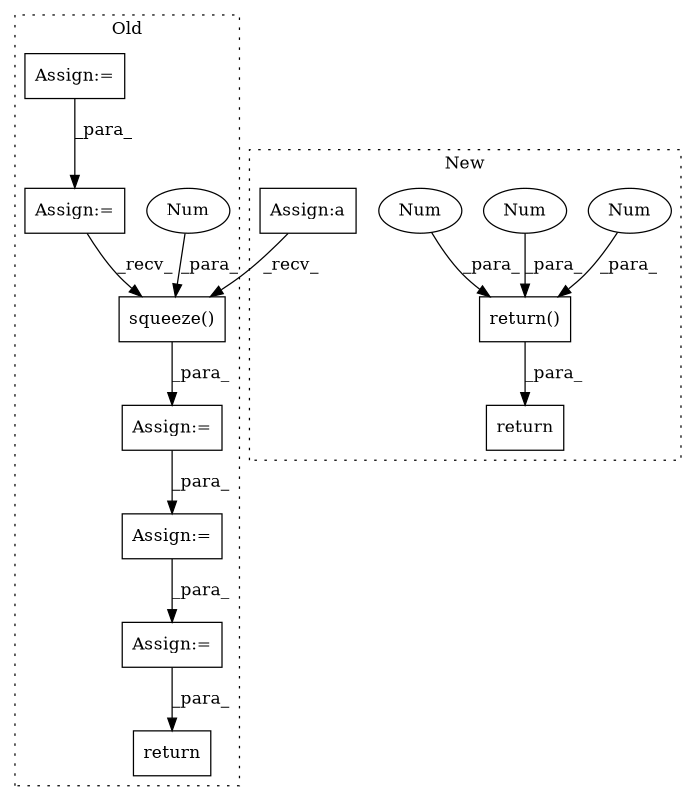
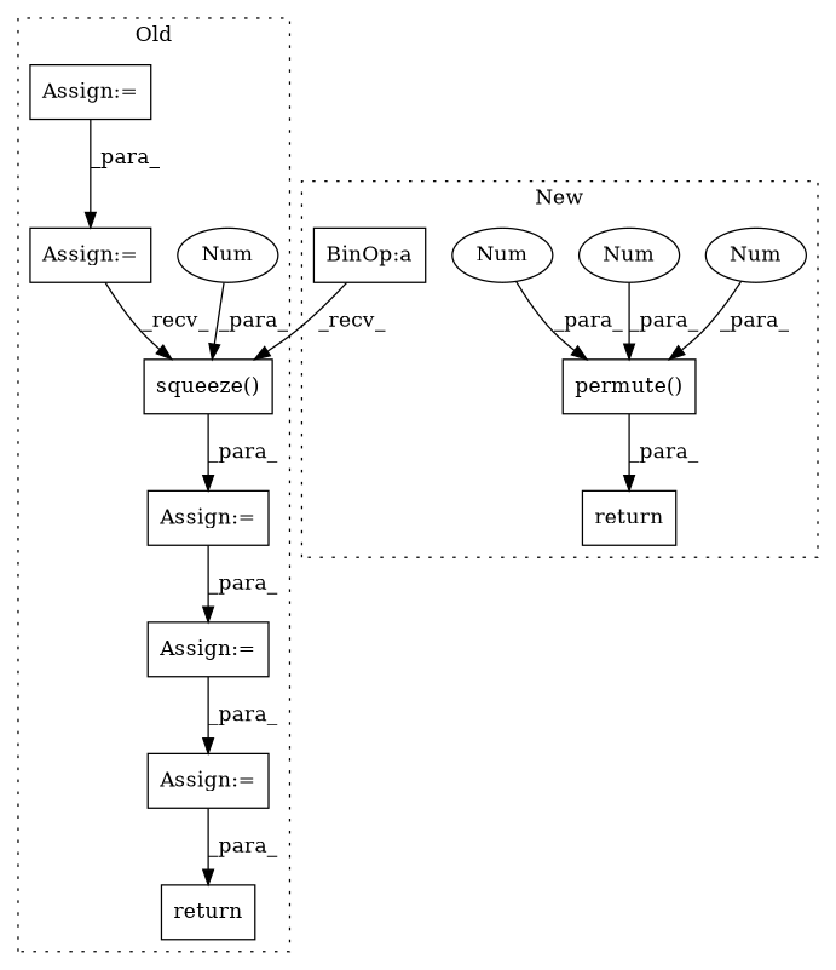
  digraph {
    node [a=68 l=3 shape=box]
    n1 [a=75 l="10,1" label="squeeze()" s="4346,4357"]
    n2 [a=76 l=1 label=Num s=4356 shape=ellipse]
    n3 [label="Assign:=" s=4437]
    n4 [label="Assign:=" s=4286]
    n5 [label="Assign:=" s=4313]
    n6 [label="Assign:=" s=4494]
    n7 [label="Assign:=" s=4414]
    n8 [a=93 l=7 label=return s=4533]
-   n9 [a=75 l="36,1" label="return()" s="2630,2673"]
+   n9 [a=75 l="36,1" label="permute()" s="2630,2673"]
    n10 [a=76 l=1 label=Num s=2672 shape=ellipse]
    n11 [a=76 l=1 label=Num s=2666 shape=ellipse]
    n12 [a=76 l=1 label=Num s=2669 shape=ellipse]
-   n13 [a=82 label="Assign:a" s=2639]
+   n13 [a=82 label="BinOp:a" s=2639]
    n14 [a=93 l=7 label=return s=2623]
    subgraph cluster_1 {
      label=Old
      style=dotted
      n1
      n2
      n3
      n4
      n5
      n6
      n7
      n8
    }
    subgraph cluster_2 {
      label=New
      style=dotted
      n9
      n10
      n11
      n12
      n13
      n14
    }
    n1 -> n7 [label=_para_]
    n2 -> n1 [label=_para_]
    n3 -> n6 [label=_para_]
    n4 -> n5 [label=_para_]
    n5 -> n1 [label=_recv_]
    n6 -> n8 [label=_para_]
    n7 -> n3 [label=_para_]
    n9 -> n14 [label=_para_]
    n10 -> n9 [label=_para_]
    n11 -> n9 [label=_para_]
    n12 -> n9 [label=_para_]
    n13 -> n1 [label=_recv_]
  }
